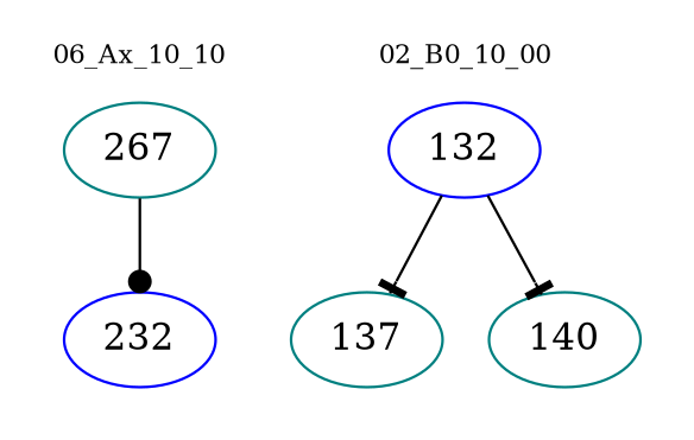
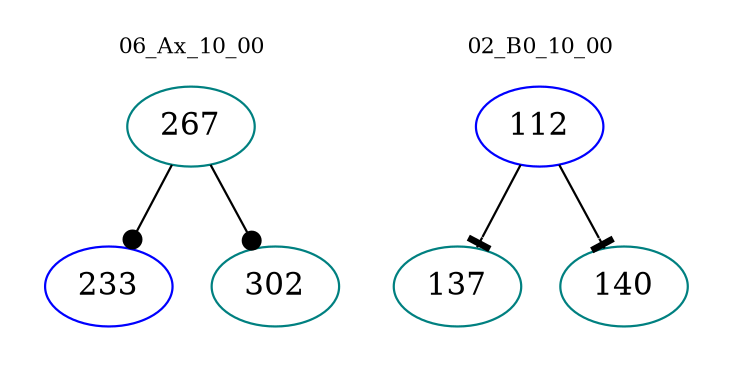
  digraph {
    node [color=teal]
    edge [arrowhead=dot color=black]
    n1 [label=267]
-   n2 [color=blue label=232]
-   n4 [color=blue label=132]
+   n2 [color=blue label=233]
+   n3 [label=302]
+   n4 [color=blue label=112]
    n5 [label=137]
    n6 [label=140]
    subgraph cluster_1 {
      color=white
      fontsize=10
-     label="06_Ax_10_10"
+     label="06_Ax_10_00"
      n1
      n2
+     n3
    }
    subgraph cluster_2 {
      color=white
      fontsize=10
      label="02_B0_10_00"
      n4
      n5
      n6
    }
    n1 -> n2
+   n1 -> n3
    n4 -> n5 [arrowhead=tee]
    n4 -> n6 [arrowhead=tee]
  }
